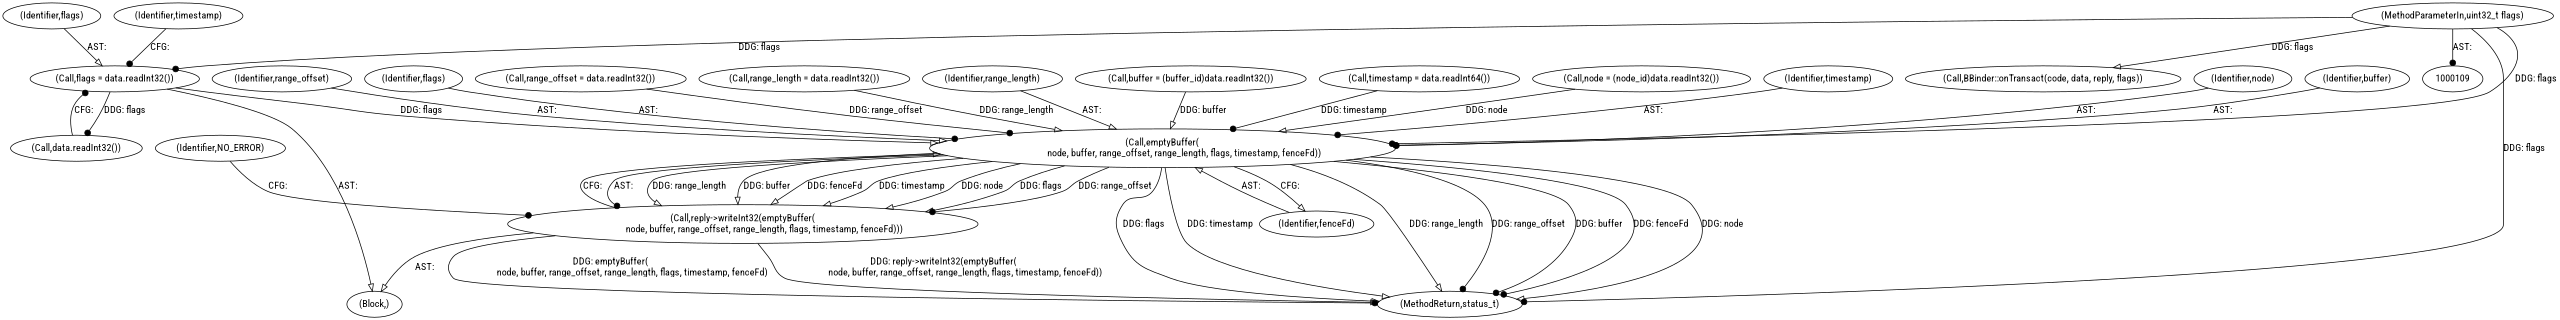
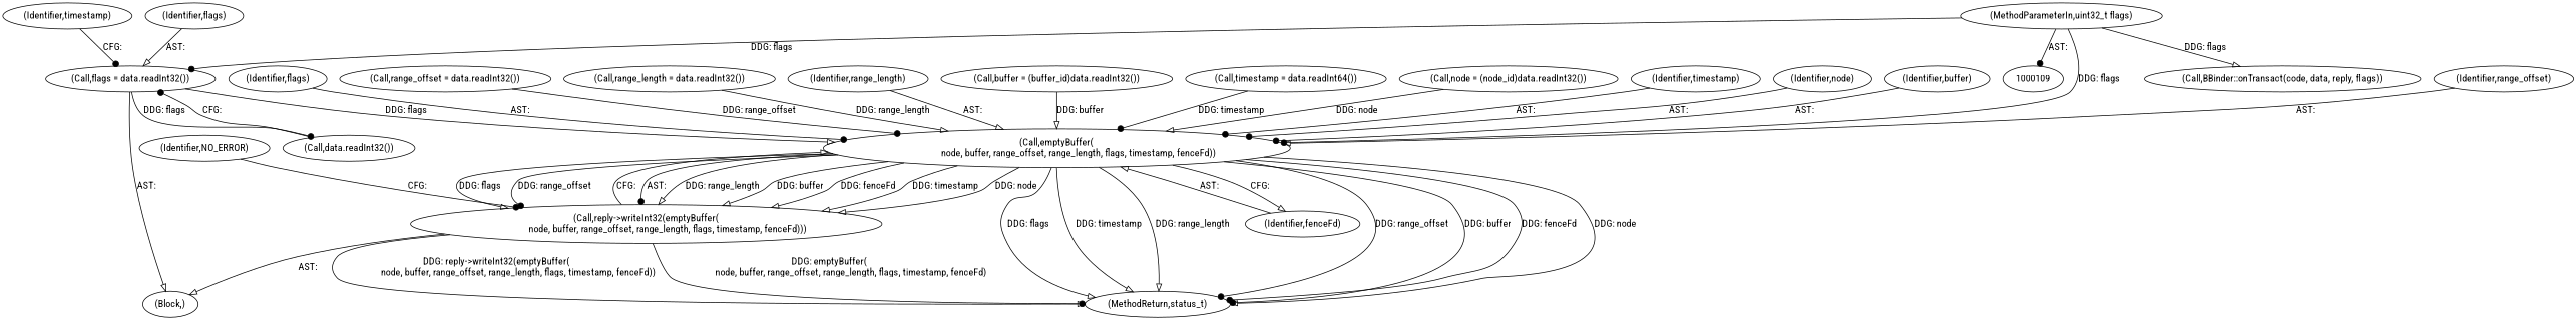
  digraph {
    fontname="Roboto Condensed"
    node [fontname="Roboto Condensed"]
    edge [arrowhead=onormal fontname="Roboto Condensed"]
    n1 [label="(Call,flags = data.readInt32())"]
    n2 [label="(Call,emptyBuffer(\n                    node, buffer, range_offset, range_length, flags, timestamp, fenceFd))"]
    n3 [label="(Block,)"]
    n4 [label="(Call,data.readInt32())"]
    n5 [label="(MethodReturn,status_t)"]
    n6 [label="(Call,reply->writeInt32(emptyBuffer(\n                    node, buffer, range_offset, range_length, flags, timestamp, fenceFd)))"]
    n7 [label="(Identifier,fenceFd)"]
    n8 [label="(MethodParameterIn,uint32_t flags)"]
    n9 [label="(Call,BBinder::onTransact(code, data, reply, flags))"]
    1000109
    n11 [label="(Identifier,NO_ERROR)"]
    n12 [label="(Identifier,node)"]
    n13 [label="(Identifier,buffer)"]
    n14 [label="(Identifier,range_offset)"]
    n15 [label="(Identifier,flags)"]
    n16 [label="(Call,range_offset = data.readInt32())"]
    n17 [label="(Call,range_length = data.readInt32())"]
    n18 [label="(Identifier,timestamp)"]
    n19 [label="(Identifier,range_length)"]
    n20 [label="(Call,buffer = (buffer_id)data.readInt32())"]
    n21 [label="(Identifier,flags)"]
    n22 [label="(Call,timestamp = data.readInt64())"]
    n23 [label="(Call,node = (node_id)data.readInt32())"]
    n24 [label="(Identifier,timestamp)"]
    n1 -> n2 [label="DDG: flags"]
    n1 -> n3 [label="AST: "]
    n1 -> n4 [arrowhead=dot label="DDG: flags"]
    n2 -> n5 [label="DDG: flags"]
    n2 -> n5 [label="DDG: timestamp"]
    n2 -> n5 [label="DDG: range_length"]
    n2 -> n5 [arrowhead=dot label="DDG: range_offset"]
    n2 -> n5 [arrowhead=dot label="DDG: buffer"]
    n2 -> n5 [arrowhead=dot label="DDG: fenceFd"]
    n2 -> n5 [label="DDG: node"]
    n2 -> n6 [arrowhead=dot label="AST: "]
    n2 -> n6 [label="DDG: range_length"]
    n2 -> n6 [label="DDG: buffer"]
    n2 -> n6 [label="DDG: fenceFd"]
    n2 -> n6 [label="DDG: timestamp"]
    n2 -> n6 [label="DDG: node"]
    n2 -> n6 [label="DDG: flags"]
    n2 -> n6 [arrowhead=dot label="DDG: range_offset"]
    n2 -> n7 [label="CFG: "]
    n4 -> n1 [arrowhead=dot label="CFG: "]
    n6 -> n2 [label="CFG: "]
    n6 -> n3 [label="AST: "]
    n6 -> n5 [arrowhead=dot label="DDG: emptyBuffer(\n                    node, buffer, range_offset, range_length, flags, timestamp, fenceFd)"]
    n6 -> n5 [label="DDG: reply->writeInt32(emptyBuffer(\n                    node, buffer, range_offset, range_length, flags, timestamp, fenceFd))"]
    n7 -> n2 [label="AST: "]
    n8 -> n1 [arrowhead=dot label="DDG: flags"]
    n8 -> n2 [arrowhead=dot label="DDG: flags"]
-   n8 -> n5 [arrowhead=dot label="DDG: flags"]
    n8 -> n9 [label="DDG: flags"]
    n8 -> 1000109 [arrowhead=dot label="AST: "]
    n11 -> n6 [arrowhead=dot label="CFG: "]
    n12 -> n2 [arrowhead=dot label="AST: "]
    n13 -> n2 [arrowhead=dot label="AST: "]
    n14 -> n2 [label="AST: "]
    n15 -> n2 [arrowhead=dot label="AST: "]
    n16 -> n2 [arrowhead=dot label="DDG: range_offset"]
    n17 -> n2 [label="DDG: range_length"]
    n18 -> n1 [arrowhead=dot label="CFG: "]
    n19 -> n2 [label="AST: "]
    n20 -> n2 [label="DDG: buffer"]
    n21 -> n1 [label="AST: "]
    n22 -> n2 [arrowhead=dot label="DDG: timestamp"]
    n23 -> n2 [label="DDG: node"]
    n24 -> n2 [arrowhead=dot label="AST: "]
  }
